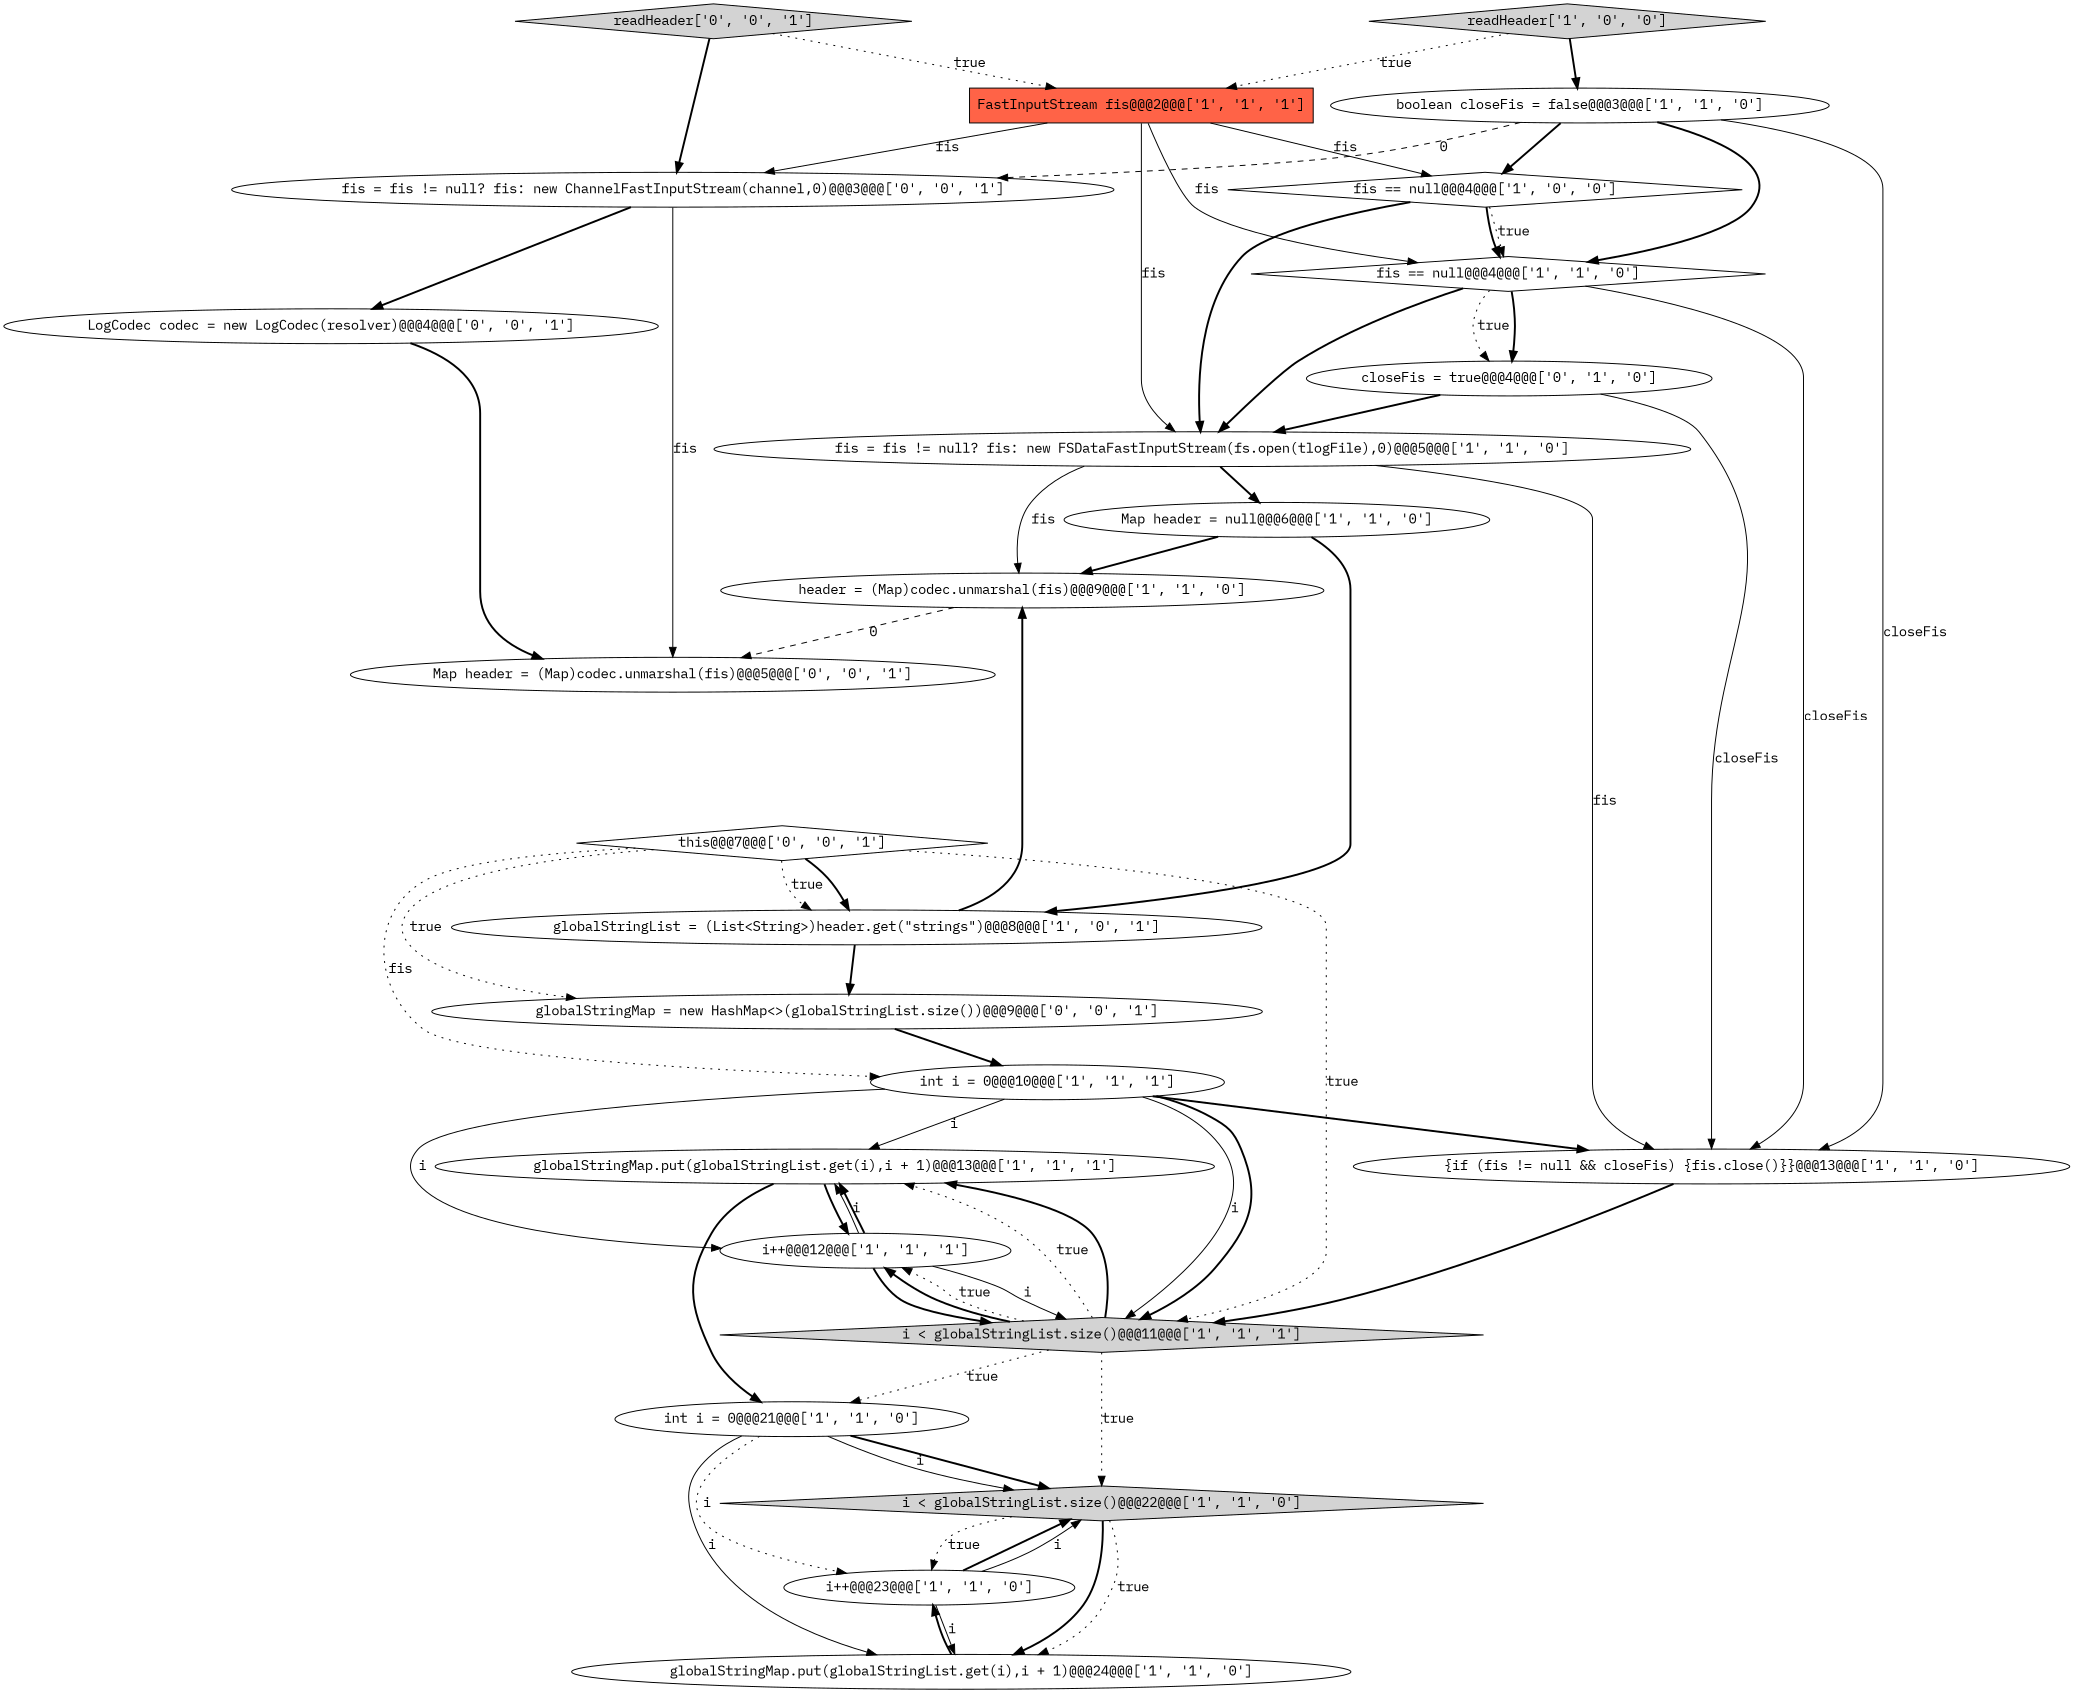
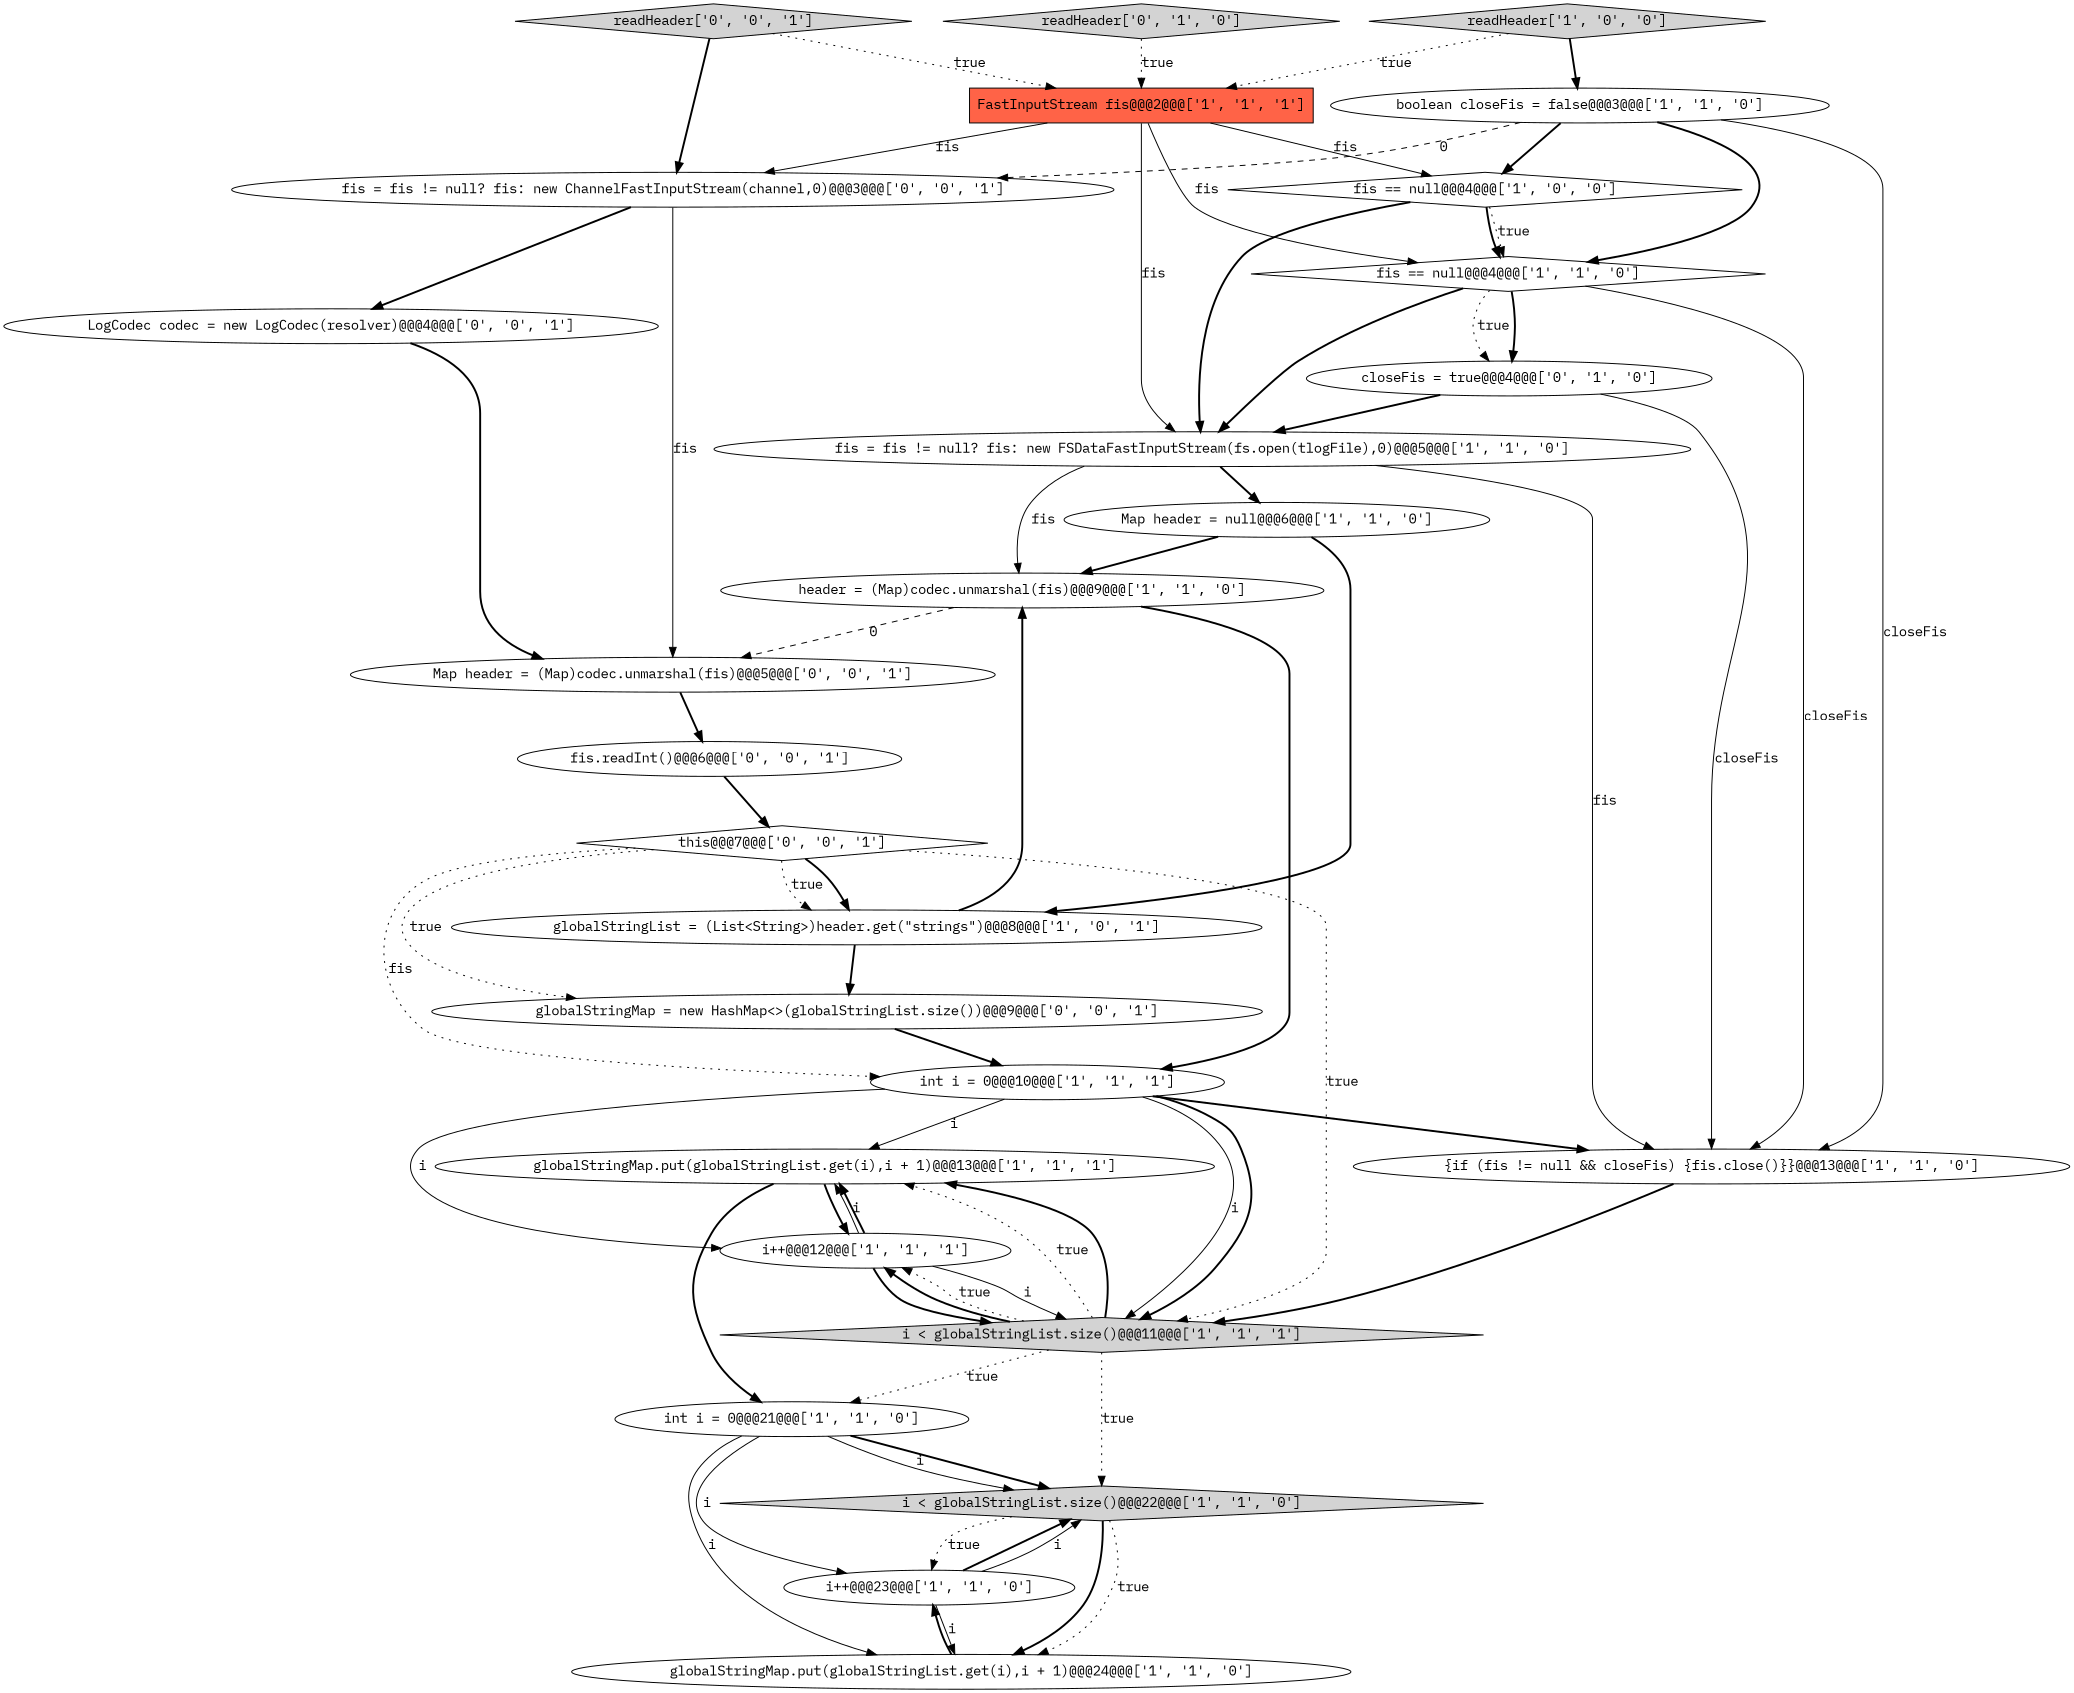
  digraph {
    fontname="IBM Plex Mono"
    node [fillcolor=white fontname="IBM Plex Mono" shape=ellipse style=filled]
    edge [fontname="IBM Plex Mono" style=bold]
    n1 [label="globalStringMap.put(globalStringList.get(i),i + 1)@@@13@@@['1', '1', '1']"]
    n2 [label="int i = 0@@@21@@@['1', '1', '0']"]
    n3 [label="i++@@@12@@@['1', '1', '1']"]
    n4 [fillcolor=lightgray label="i < globalStringList.size()@@@22@@@['1', '1', '0']" shape=diamond]
    n5 [label="i++@@@23@@@['1', '1', '0']"]
    n6 [label="globalStringMap.put(globalStringList.get(i),i + 1)@@@24@@@['1', '1', '0']"]
    n7 [fillcolor=lightgray label="i < globalStringList.size()@@@11@@@['1', '1', '1']" shape=diamond]
    n8 [fillcolor=tomato label="FastInputStream fis@@@2@@@['1', '1', '1']" shape=box]
    n9 [label="fis == null@@@4@@@['1', '1', '0']" shape=diamond]
    n10 [label="fis == null@@@4@@@['1', '0', '0']" shape=diamond]
    n11 [label="fis = fis != null? fis: new FSDataFastInputStream(fs.open(tlogFile),0)@@@5@@@['1', '1', '0']"]
    n12 [label="fis = fis != null? fis: new ChannelFastInputStream(channel,0)@@@3@@@['0', '0', '1']"]
    n13 [label="{if (fis != null && closeFis) {fis.close()}}@@@13@@@['1', '1', '0']"]
    n14 [label="closeFis = true@@@4@@@['0', '1', '0']"]
    n15 [label="Map header = null@@@6@@@['1', '1', '0']"]
    n16 [label="header = (Map)codec.unmarshal(fis)@@@9@@@['1', '1', '0']"]
    n17 [label="Map header = (Map)codec.unmarshal(fis)@@@5@@@['0', '0', '1']"]
    n18 [label="LogCodec codec = new LogCodec(resolver)@@@4@@@['0', '0', '1']"]
+   n19 [fillcolor=lightgray label="readHeader['0', '1', '0']" shape=diamond]
    n20 [label="boolean closeFis = false@@@3@@@['1', '1', '0']"]
    n21 [label="globalStringList = (List<String>)header.get(\"strings\")@@@8@@@['1', '0', '1']"]
    n22 [label="int i = 0@@@10@@@['1', '1', '1']"]
    n23 [label="globalStringMap = new HashMap<>(globalStringList.size())@@@9@@@['0', '0', '1']"]
    n24 [fillcolor=lightgray label="readHeader['0', '0', '1']" shape=diamond]
+   n25 [label="fis.readInt()@@@6@@@['0', '0', '1']"]
    n26 [label="this@@@7@@@['0', '0', '1']" shape=diamond]
    n27 [fillcolor=lightgray label="readHeader['1', '0', '0']" shape=diamond]
    n1 -> n2
    n1 -> n3
    n2 -> n4
    n2 -> n4 [label=i style=solid]
-   n2 -> n5 [label=i style=dotted]
+   n2 -> n5 [label=i style=solid]
    n2 -> n6 [label=i style=solid]
    n3 -> n1 [label=i style=solid]
    n3 -> n1
    n3 -> n7 [label=i style=solid]
    n3 -> n7
    n4 -> n5 [label=true style=dotted]
    n4 -> n6
    n4 -> n6 [label=true style=dotted]
    n5 -> n4
    n5 -> n4 [label=i style=solid]
    n5 -> n6 [label=i style=solid]
    n6 -> n5
    n7 -> n1 [label=true style=dotted]
    n7 -> n1
    n7 -> n2 [label=true style=dotted]
    n7 -> n3
    n7 -> n3 [label=true style=dotted]
    n7 -> n4 [label=true style=dotted]
    n8 -> n9 [label=fis style=solid]
    n8 -> n10 [label=fis style=solid]
    n8 -> n11 [label=fis style=solid]
    n8 -> n12 [label=fis style=solid]
    n9 -> n11
    n9 -> n13 [label=closeFis style=solid]
    n9 -> n14
    n9 -> n14 [label=true style=dotted]
    n10 -> n9 [label=true style=dotted]
    n10 -> n9
    n10 -> n11
    n11 -> n13 [label=fis style=solid]
    n11 -> n15
    n11 -> n16 [label=fis style=solid]
    n12 -> n17 [label=fis style=solid]
    n12 -> n18
    n13 -> n7
    n14 -> n11
    n14 -> n13 [label=closeFis style=solid]
    n15 -> n16
    n15 -> n21
    n16 -> n17 [label=0 style=dashed]
+   n16 -> n22
+   n17 -> n25
    n18 -> n17
+   n19 -> n8 [label=true style=dotted]
    n20 -> n9
    n20 -> n10
    n20 -> n12 [label=0 style=dashed]
    n20 -> n13 [label=closeFis style=solid]
    n21 -> n16
    n21 -> n23
    n22 -> n1 [label=i style=solid]
    n22 -> n3 [label=i style=solid]
    n22 -> n7 [label=i style=solid]
    n22 -> n7
    n22 -> n13
    n23 -> n22
    n24 -> n8 [label=true style=dotted]
    n24 -> n12
+   n25 -> n26
    n26 -> n7 [label=true style=dotted]
    n26 -> n21
    n26 -> n21 [label=true style=dotted]
    n26 -> n22 [label=fis style=dotted]
    n26 -> n23 [label=true style=dotted]
    n27 -> n8 [label=true style=dotted]
    n27 -> n20
  }
